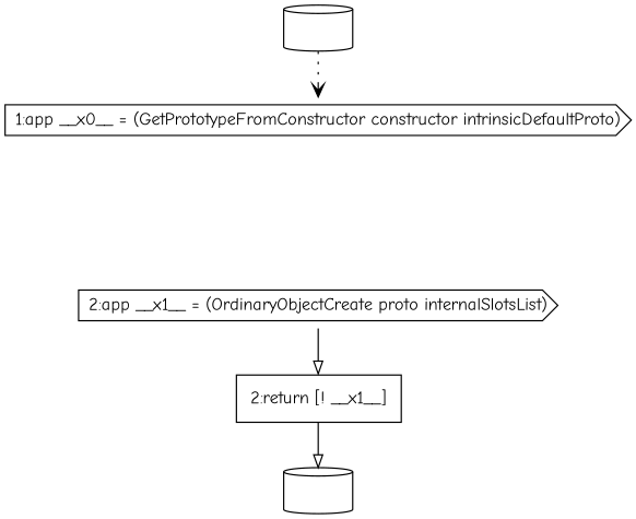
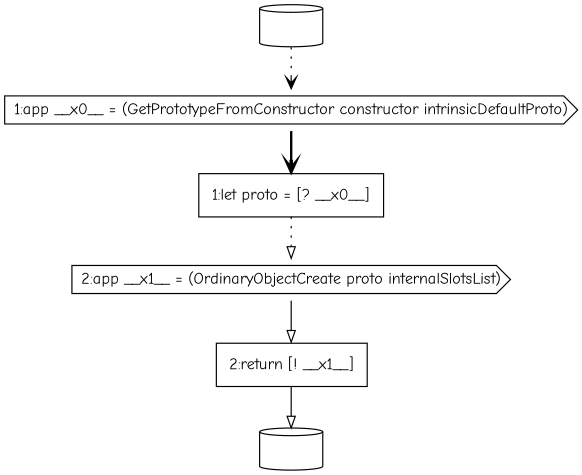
  digraph {
    fontname="Comic Neue"
    node [color=black fillcolor=white shape=none style=filled fontname="Comic Neue"]
    edge [color=black style=dotted arrowhead=onormal fontname="Comic Neue"]
+   n1 [label=<<font color="black">     <table border="0" cellborder="1" cellspacing="0" cellpadding="10">       <tr><td align="left">1:let proto = [? __x0__]</td></tr>     </table>   </font>> margin=0]
    n2 [label=<<font color="black">2:app __x1__ = (OrdinaryObjectCreate proto internalSlotsList)</font>> shape=cds]
    n3 [label=<<font color="black">     <table border="0" cellborder="1" cellspacing="0" cellpadding="10">       <tr><td align="left">2:return [! __x1__]</td></tr>     </table>   </font>> margin=0]
    n4 [label=" " shape=cylinder]
    n5 [label=<<font color="black">1:app __x0__ = (GetPrototypeFromConstructor constructor intrinsicDefaultProto)</font>> shape=cds]
    n6 [label=" " shape=cylinder]
+   n1 -> n2
    n2 -> n3 [style=solid]
    n3 -> n6 [style=solid]
    n4 -> n5 [arrowhead=vee]
+   n5 -> n1 [style=bold arrowhead=vee]
  }
